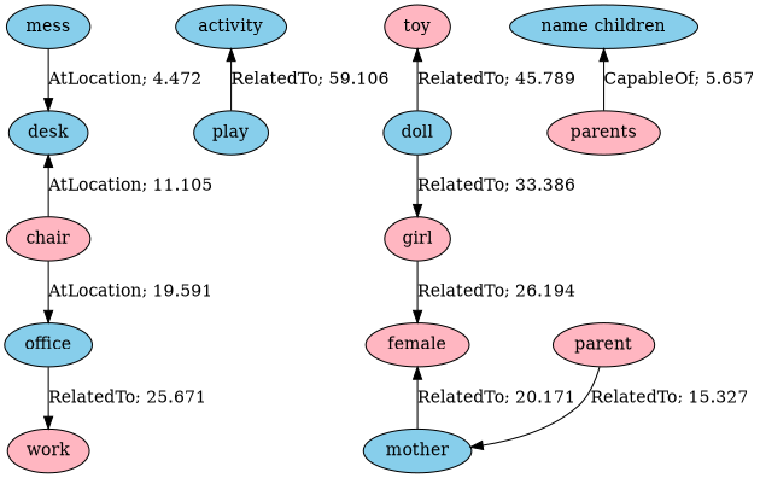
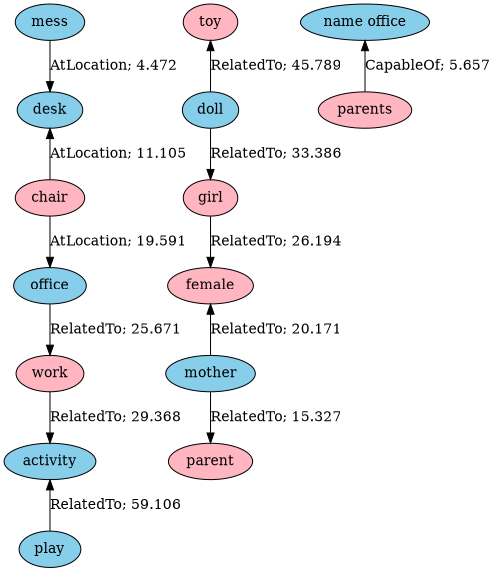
  digraph {
    node [fillcolor=skyblue style=filled]
    edge [dir=forward]
    n1 [label=mess]
    n2 [label=desk]
    n3 [fillcolor=lightpink label=chair]
    n4 [label=office]
    n5 [fillcolor=lightpink label=work]
    n6 [label=activity]
    n7 [label=play]
    n8 [fillcolor=lightpink label=toy]
    n9 [label=doll]
    n10 [fillcolor=lightpink label=girl]
    n11 [fillcolor=lightpink label=female]
    n12 [label=mother]
    n13 [fillcolor=lightpink label=parent]
-   n14 [label="name children"]
+   n14 [label="name office"]
    n15 [fillcolor=lightpink label=parents]
    n1 -> n2 [label="AtLocation; 4.472" weight=4.472]
    n2 -> n3 [dir=back label="AtLocation; 11.105" weight=11.105]
    n3 -> n4 [label="AtLocation; 19.591" weight=19.591]
    n4 -> n5 [label="RelatedTo; 25.671" weight=25.671]
+   n5 -> n6 [label="RelatedTo; 29.368" weight=29.368]
    n6 -> n7 [dir=back label="RelatedTo; 59.106" weight=59.106]
    n8 -> n9 [dir=back label="RelatedTo; 45.789" weight=45.789]
    n9 -> n10 [label="RelatedTo; 33.386" weight=33.386]
    n10 -> n11 [label="RelatedTo; 26.194" weight=26.194]
    n11 -> n12 [dir=back label="RelatedTo; 20.171" weight=20.171]
-   n13 -> n12 [label="RelatedTo; 15.327" weight=15.327]
+   n12 -> n13 [label="RelatedTo; 15.327" weight=15.327]
    n14 -> n15 [dir=back label="CapableOf; 5.657" weight=5.657]
  }
